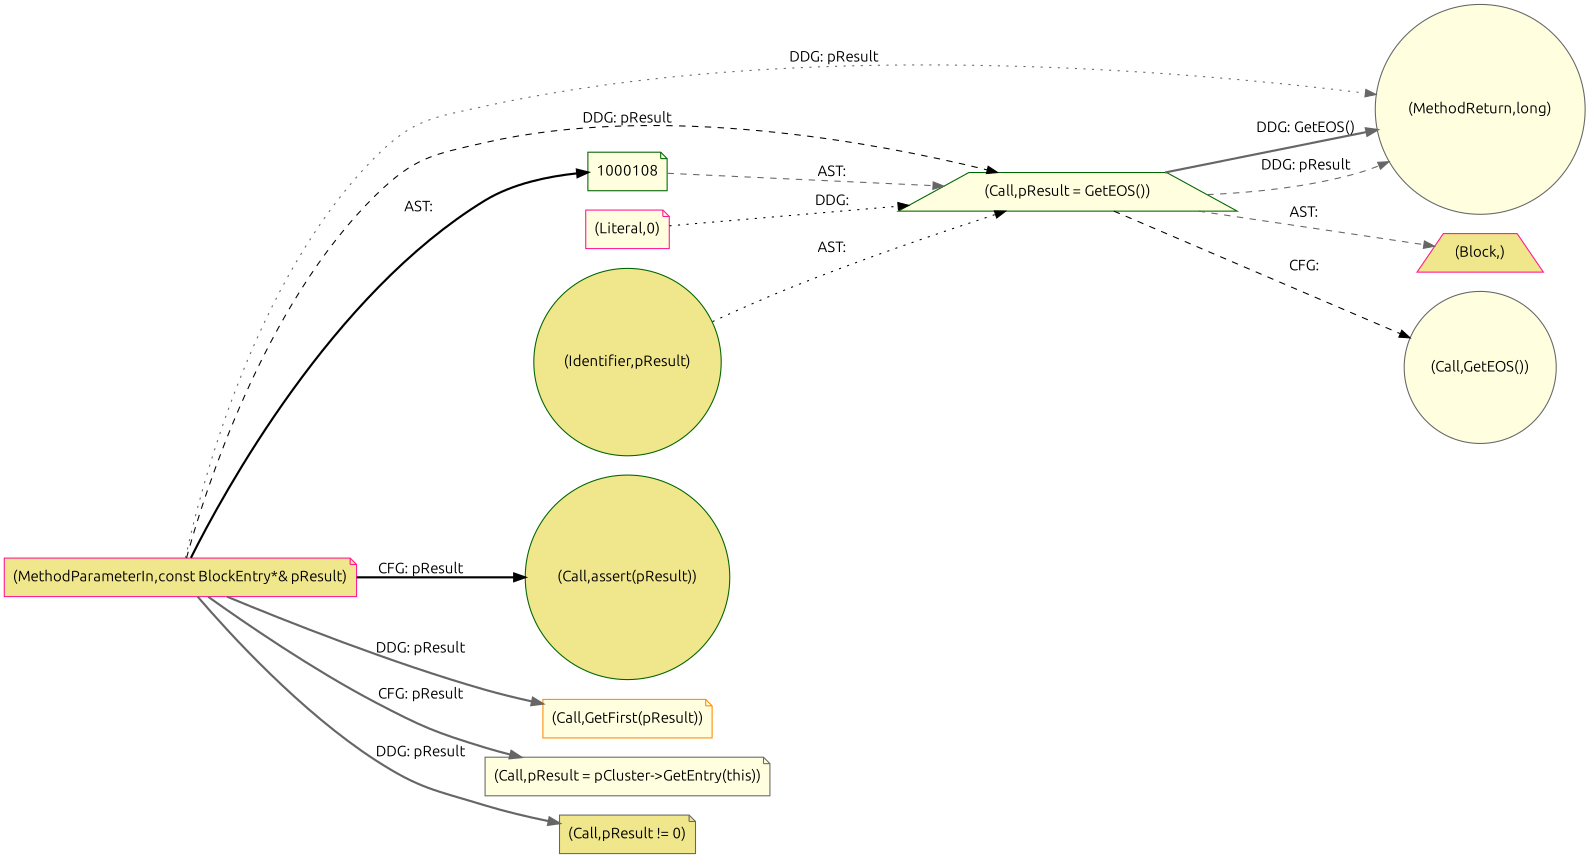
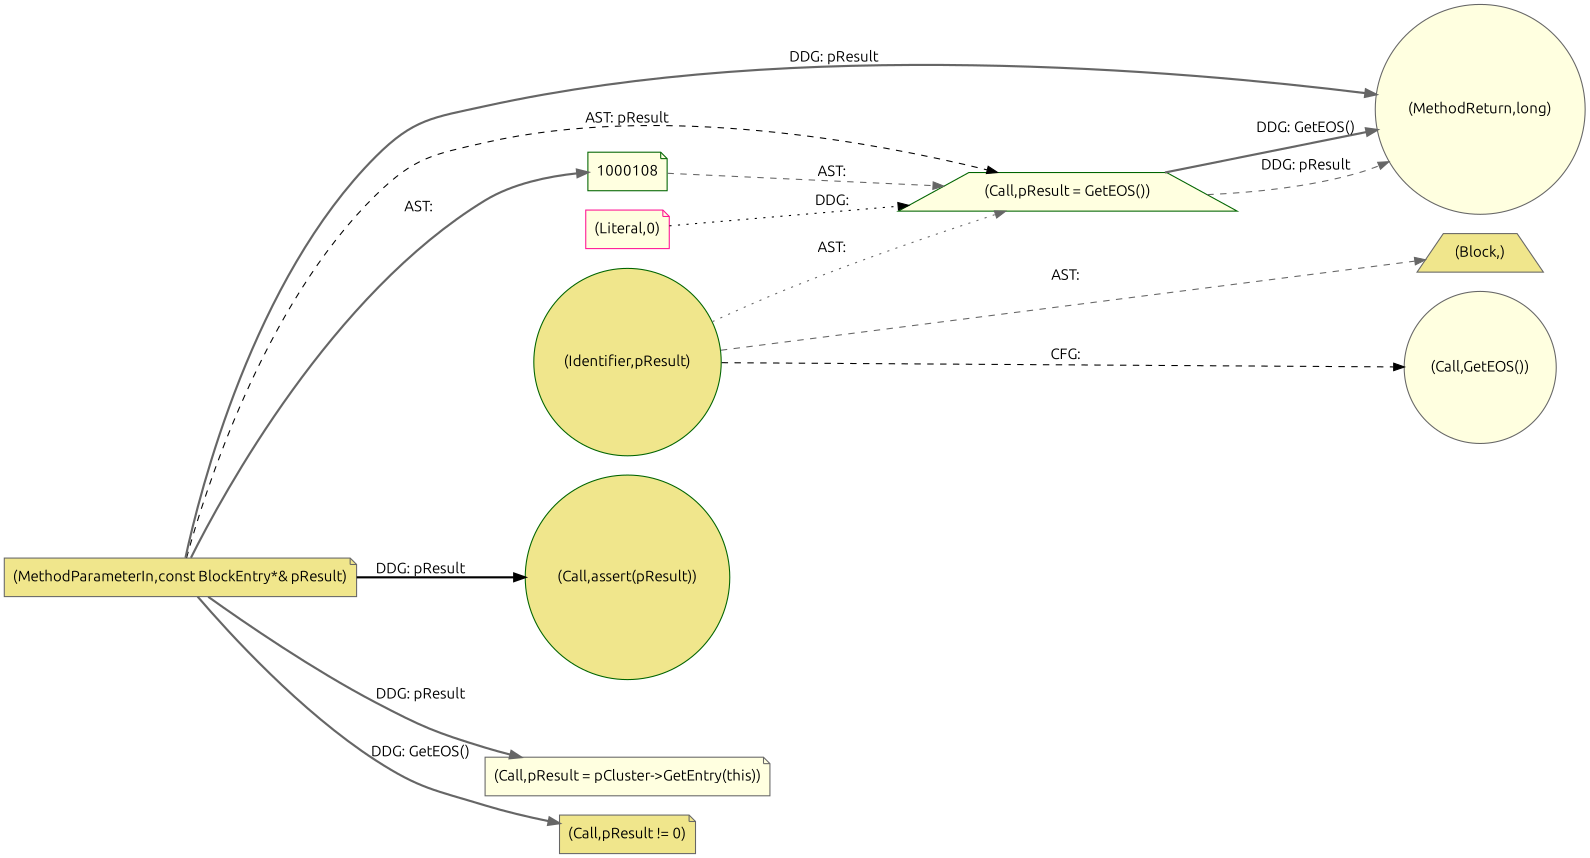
  digraph {
    fontname=Ubuntu
    rankdir=LR
    node [color=gray40 fillcolor=lightyellow fontname=Ubuntu shape=note style=filled]
    edge [color=gray40 fontname=Ubuntu style=bold]
    n1 [color=darkgreen label="(Call,pResult = GetEOS())" shape=trapezium]
    n2 [label="(Call,GetEOS())" shape=circle]
    n3 [label="(MethodReturn,long)" shape=circle]
-   n4 [color=deeppink fillcolor=khaki label="(Block,)" shape=trapezium]
-   n5 [color=deeppink fillcolor=khaki label="(MethodParameterIn,const BlockEntry*& pResult)"]
+   n4 [fillcolor=khaki label="(Block,)" shape=trapezium]
+   n5 [fillcolor=khaki label="(MethodParameterIn,const BlockEntry*& pResult)"]
    n6 [color=darkgreen fillcolor=khaki label="(Call,assert(pResult))" shape=circle]
-   n7 [color=darkorange label="(Call,GetFirst(pResult))"]
    n8 [label="(Call,pResult = pCluster->GetEntry(this))"]
    n9 [fillcolor=khaki label="(Call,pResult != 0)"]
    1000108 [color=darkgreen]
    n11 [color=darkgreen fillcolor=khaki label="(Identifier,pResult)" shape=circle]
    n12 [color=deeppink label="(Literal,0)"]
-   n1 -> n2 [color=black label="CFG: " style=dashed]
+   n11 -> n2 [color=black label="CFG: " style=dashed]
    n1 -> n3 [label="DDG: GetEOS()"]
    n1 -> n3 [label="DDG: pResult" style=dashed]
-   n1 -> n4 [label="AST: " style=dashed]
-   n5 -> n1 [color=black label="DDG: pResult" style=dashed]
-   n5 -> n3 [label="DDG: pResult" style=dotted]
-   n5 -> n6 [color=black label="CFG: pResult"]
-   n5 -> n7 [label="DDG: pResult"]
-   n5 -> n8 [label="CFG: pResult"]
-   n5 -> n9 [label="DDG: pResult"]
-   n5 -> 1000108 [color=black label="AST: "]
+   n11 -> n4 [label="AST: " style=dashed]
+   n5 -> n1 [color=black label="AST: pResult" style=dashed]
+   n5 -> n3 [label="DDG: pResult"]
+   n5 -> n6 [color=black label="DDG: pResult"]
+   n5 -> n8 [label="DDG: pResult"]
+   n5 -> n9 [label="DDG: GetEOS()"]
+   n5 -> 1000108 [label="AST: "]
    1000108 -> n1 [label="AST: " style=dashed]
-   n11 -> n1 [color=black label="AST: " style=dotted]
+   n11 -> n1 [label="AST: " style=dotted]
    n12 -> n1 [color=black label="DDG: " style=dotted]
  }
